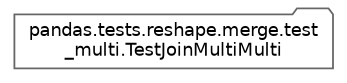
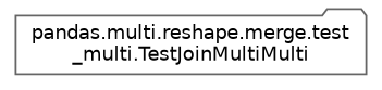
  digraph {
    rankdir=LR
-   n1 [color=grey40 fillcolor=white fontname=Helvetica fontsize=10 height=0.2 label="pandas.tests.reshape.merge.test\l_multi.TestJoinMultiMulti" shape=folder style=filled width=0.4]
+   n1 [color=grey40 fillcolor=white fontname=Helvetica fontsize=10 height=0.2 label="pandas.multi.reshape.merge.test\l_multi.TestJoinMultiMulti" shape=folder style=filled width=0.4]
  }
